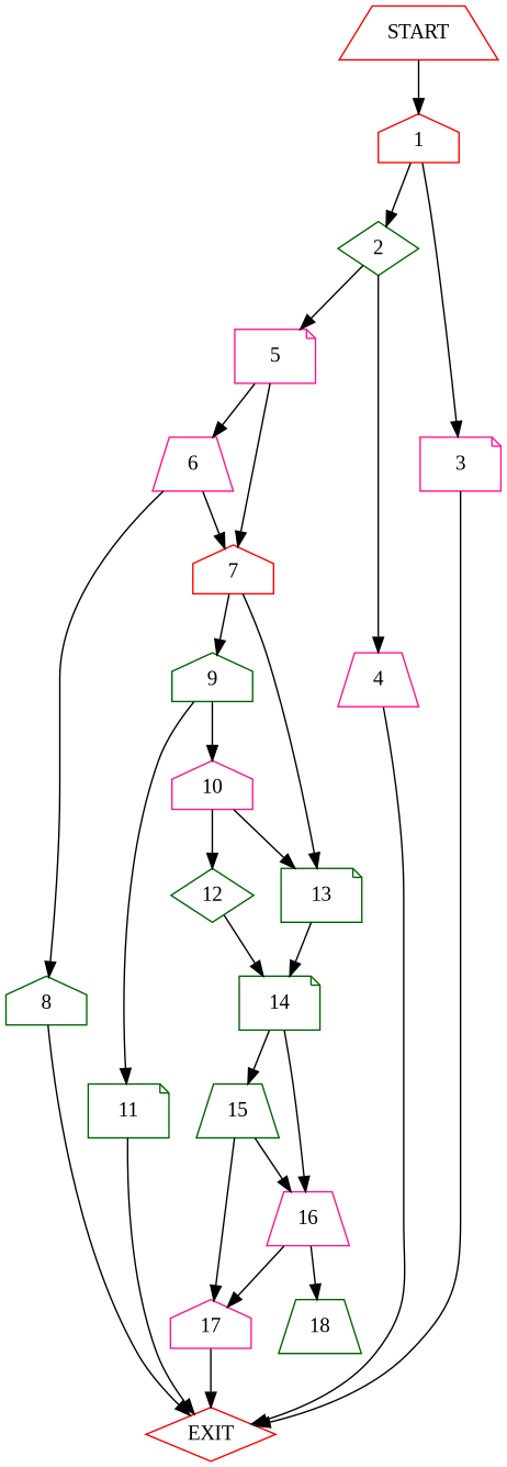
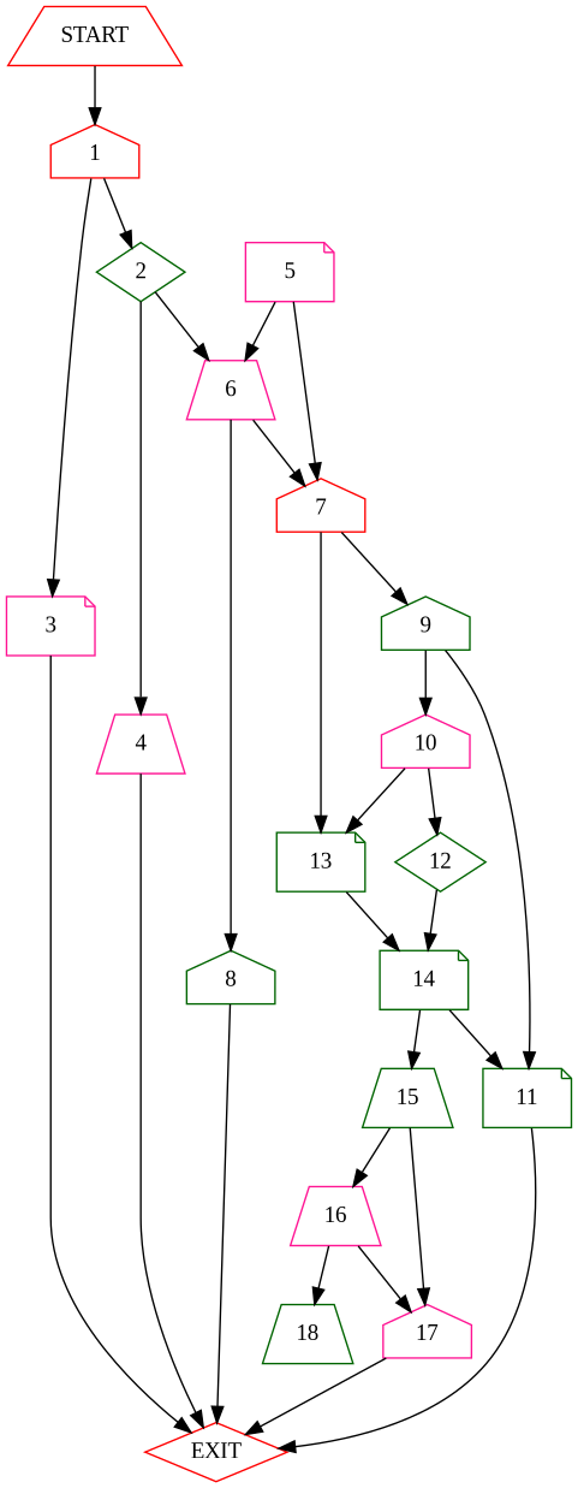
  digraph {
    fontname="Liberation Serif"
    node [color=darkgreen fontname="Liberation Serif" shape=trapezium]
    edge [fontname="Liberation Serif"]
    n1 [color=red label=START]
    1 [color=red shape=house]
    2 [shape=diamond]
    3 [color=deeppink shape=note]
    n5 [color=red label=EXIT shape=diamond]
    4 [color=deeppink]
    5 [color=deeppink shape=note]
    6 [color=deeppink]
    7 [color=red shape=house]
    8 [shape=house]
    9 [shape=house]
    13 [shape=note]
    10 [color=deeppink shape=house]
    11 [shape=note]
    12 [shape=diamond]
    14 [shape=note]
    15
    16 [color=deeppink]
    17 [color=deeppink shape=house]
    18
    n1 -> 1
    1 -> 2
    1 -> 3
    2 -> 4
-   2 -> 5
+   2 -> 6
    3 -> n5
    4 -> n5
    5 -> 6
    5 -> 7
    6 -> 7
    6 -> 8
    7 -> 9
    7 -> 13
    8 -> n5
    9 -> 10
    9 -> 11
    13 -> 14
    10 -> 13
    10 -> 12
    11 -> n5
    12 -> 14
-   14 -> 16
+   14 -> 11
    14 -> 15
    15 -> 16
    15 -> 17
    16 -> 17
    16 -> 18
    17 -> n5
  }
